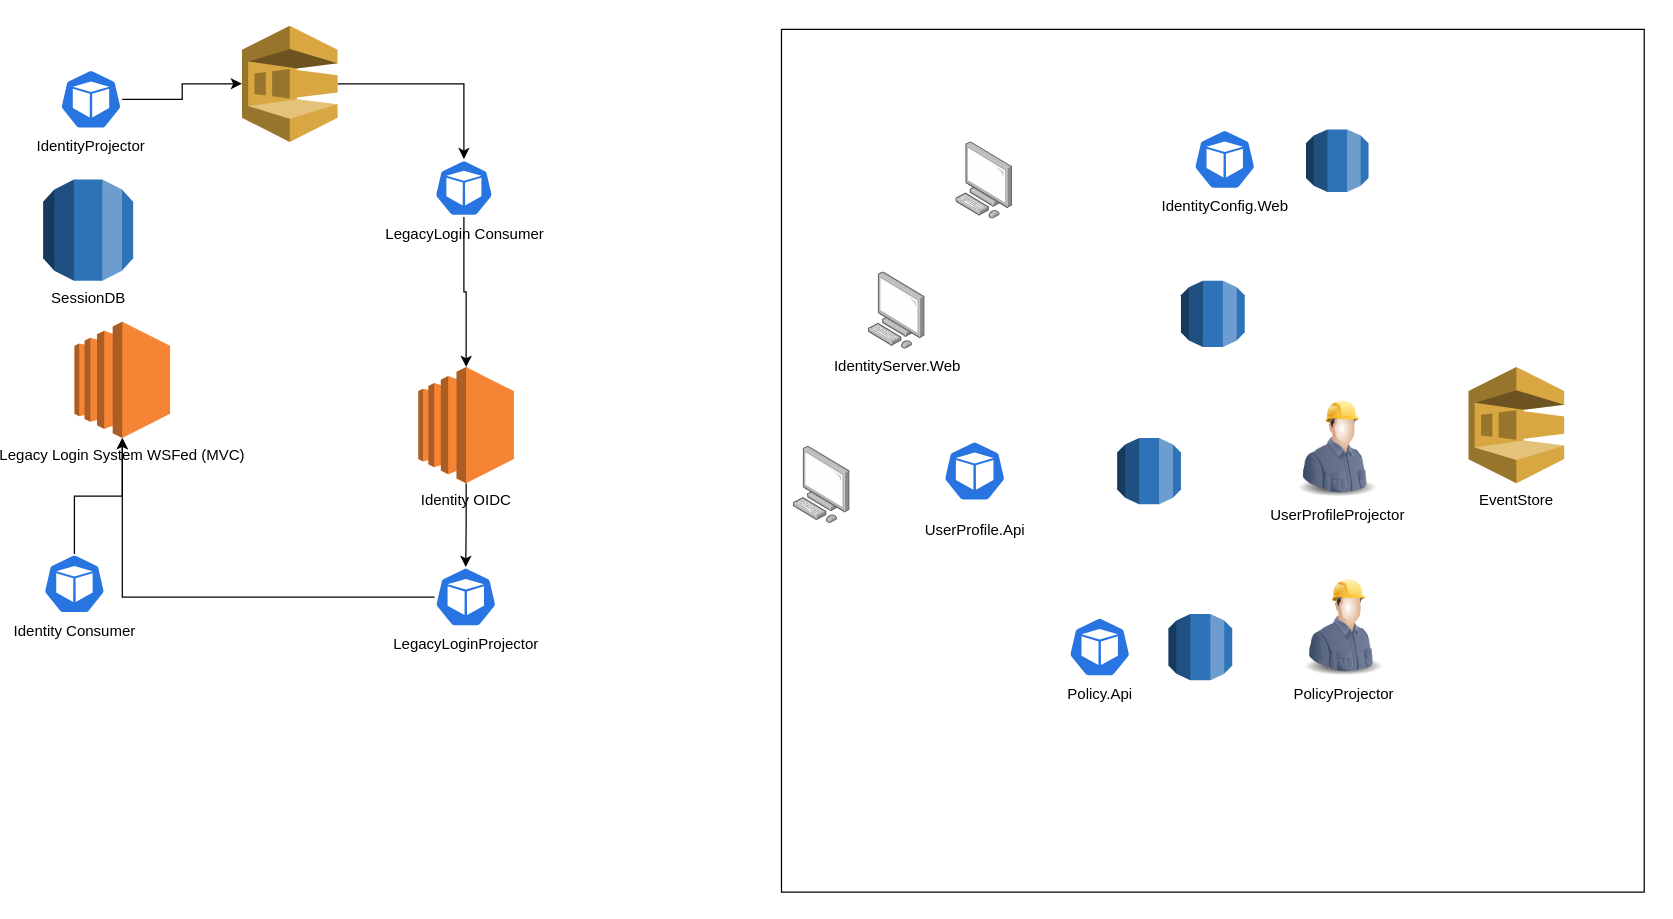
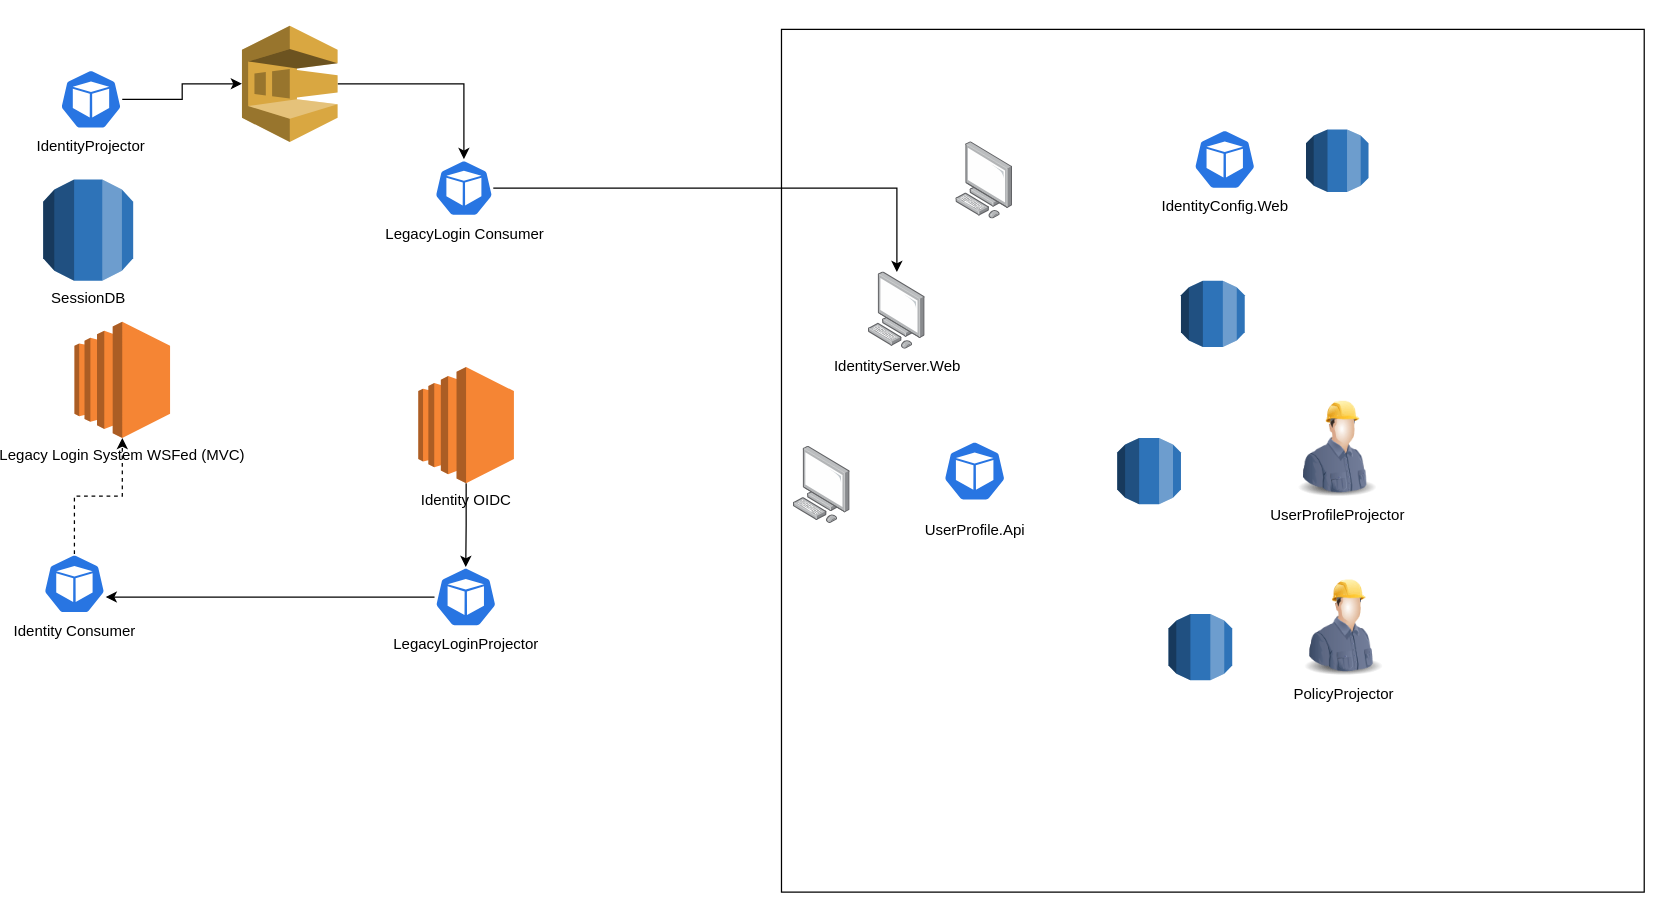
  <mxCell id="0" />
  <mxCell id="1" parent="0" />
  <mxCell id="2" value="Legacy Login System WSFed (MVC)" style="outlineConnect=0;dashed=0;verticalLabelPosition=bottom;verticalAlign=top;align=center;html=1;shape=mxgraph.aws3.ec2;fillColor=#F58534;gradientColor=none;" vertex="1" parent="1"><mxGeometry x="45" y="256.75" width="76.5" height="93" as="geometry" /></mxCell>
  <mxCell id="3" style="edgeStyle=orthogonalEdgeStyle;rounded=0;orthogonalLoop=1;jettySize=auto;html=1;entryX=0.5;entryY=0;entryDx=0;entryDy=0;entryPerimeter=0;" edge="1" parent="1" source="4" target="25"><mxGeometry relative="1" as="geometry" /></mxCell>
  <mxCell id="4" value="Identity OIDC" style="outlineConnect=0;dashed=0;verticalLabelPosition=bottom;verticalAlign=top;align=center;html=1;shape=mxgraph.aws3.ec2;fillColor=#F58534;gradientColor=none;" vertex="1" parent="1"><mxGeometry x="320" y="293" width="76.5" height="93" as="geometry" /></mxCell>
  <mxCell id="5" value="SessionDB" style="outlineConnect=0;dashed=0;verticalLabelPosition=bottom;verticalAlign=top;align=center;html=1;shape=mxgraph.aws3.rds;fillColor=#2E73B8;gradientColor=none;" vertex="1" parent="1"><mxGeometry x="20" y="143" width="72" height="81" as="geometry" /></mxCell>
- <mxCell id="6" value="EventStore" style="outlineConnect=0;dashed=0;verticalLabelPosition=bottom;verticalAlign=top;align=center;html=1;shape=mxgraph.aws3.sqs;fillColor=#D9A741;gradientColor=none;" vertex="1" parent="1"><mxGeometry x="1160" y="293" width="76.5" height="93" as="geometry" /></mxCell>
  <mxCell id="7" value="UserProfile.Api" style="sketch=0;html=1;dashed=0;whitespace=wrap;fillColor=#2875E2;strokeColor=#ffffff;points=[[0.005,0.63,0],[0.1,0.2,0],[0.9,0.2,0],[0.5,0,0],[0.995,0.63,0],[0.72,0.99,0],[0.5,1,0],[0.28,0.99,0]];verticalLabelPosition=bottom;align=center;verticalAlign=top;shape=mxgraph.kubernetes.icon;prIcon=pod" vertex="1" parent="1"><mxGeometry x="740" y="343" width="50" height="66.5" as="geometry" /></mxCell>
- <mxCell id="8" value="Policy.Api" style="sketch=0;html=1;dashed=0;whitespace=wrap;fillColor=#2875E2;strokeColor=#ffffff;points=[[0.005,0.63,0],[0.1,0.2,0],[0.9,0.2,0],[0.5,0,0],[0.995,0.63,0],[0.72,0.99,0],[0.5,1,0],[0.28,0.99,0]];verticalLabelPosition=bottom;align=center;verticalAlign=top;shape=mxgraph.kubernetes.icon;prIcon=pod" vertex="1" parent="1"><mxGeometry x="840" y="493" width="50" height="48" as="geometry" /></mxCell>
  <mxCell id="9" value="IdentityConfig.Web" style="sketch=0;html=1;dashed=0;whitespace=wrap;fillColor=#2875E2;strokeColor=#ffffff;points=[[0.005,0.63,0],[0.1,0.2,0],[0.9,0.2,0],[0.5,0,0],[0.995,0.63,0],[0.72,0.99,0],[0.5,1,0],[0.28,0.99,0]];verticalLabelPosition=bottom;align=center;verticalAlign=top;shape=mxgraph.kubernetes.icon;prIcon=pod" vertex="1" parent="1"><mxGeometry x="940" y="103" width="50" height="48" as="geometry" /></mxCell>
  <mxCell id="10" value="" style="outlineConnect=0;dashed=0;verticalLabelPosition=bottom;verticalAlign=top;align=center;html=1;shape=mxgraph.aws3.rds;fillColor=#2E73B8;gradientColor=none;" vertex="1" parent="1"><mxGeometry x="879" y="349.75" width="51" height="53" as="geometry" /></mxCell>
  <mxCell id="11" value="" style="outlineConnect=0;dashed=0;verticalLabelPosition=bottom;verticalAlign=top;align=center;html=1;shape=mxgraph.aws3.rds;fillColor=#2E73B8;gradientColor=none;" vertex="1" parent="1"><mxGeometry x="930" y="224" width="51" height="53" as="geometry" /></mxCell>
  <mxCell id="12" value="" style="outlineConnect=0;dashed=0;verticalLabelPosition=bottom;verticalAlign=top;align=center;html=1;shape=mxgraph.aws3.rds;fillColor=#2E73B8;gradientColor=none;" vertex="1" parent="1"><mxGeometry x="1030" y="103" width="50" height="50" as="geometry" /></mxCell>
  <mxCell id="13" value="" style="outlineConnect=0;dashed=0;verticalLabelPosition=bottom;verticalAlign=top;align=center;html=1;shape=mxgraph.aws3.rds;fillColor=#2E73B8;gradientColor=none;" vertex="1" parent="1"><mxGeometry x="920" y="490.5" width="51" height="53" as="geometry" /></mxCell>
  <mxCell id="14" value="PolicyProjector" style="image;html=1;image=img/lib/clip_art/people/Construction_Worker_Man_128x128.png" vertex="1" parent="1"><mxGeometry x="1020" y="461" width="80" height="80" as="geometry" /></mxCell>
  <mxCell id="15" value="UserProfileProjector" style="image;html=1;image=img/lib/clip_art/people/Construction_Worker_Man_128x128.png" vertex="1" parent="1"><mxGeometry x="1015" y="318" width="80" height="80" as="geometry" /></mxCell>
  <mxCell id="16" value="" style="image;points=[];aspect=fixed;html=1;align=center;shadow=0;dashed=0;image=img/lib/allied_telesis/computer_and_terminals/Personal_Computer.svg;" vertex="1" parent="1"><mxGeometry x="750" y="113" width="45.6" height="61.8" as="geometry" /></mxCell>
  <mxCell id="17" value="IdentityServer.Web" style="image;points=[];aspect=fixed;html=1;align=center;shadow=0;dashed=0;image=img/lib/allied_telesis/computer_and_terminals/Personal_Computer.svg;" vertex="1" parent="1"><mxGeometry x="680" y="217.1" width="45.6" height="61.8" as="geometry" /></mxCell>
  <mxCell id="18" value="" style="image;points=[];aspect=fixed;html=1;align=center;shadow=0;dashed=0;image=img/lib/allied_telesis/computer_and_terminals/Personal_Computer.svg;" vertex="1" parent="1"><mxGeometry x="620" y="356.5" width="45.6" height="61.8" as="geometry" /></mxCell>
  <mxCell id="19" value="" style="whiteSpace=wrap;html=1;aspect=fixed;fillColor=none;" vertex="1" parent="1"><mxGeometry x="610.5" y="23" width="690" height="690" as="geometry" /></mxCell>
- <mxCell id="20" style="edgeStyle=orthogonalEdgeStyle;rounded=0;orthogonalLoop=1;jettySize=auto;html=1;" edge="1" parent="1" source="21" target="4"><mxGeometry relative="1" as="geometry" /></mxCell>
+ <mxCell id="20" style="edgeStyle=orthogonalEdgeStyle;rounded=0;orthogonalLoop=1;jettySize=auto;html=1;" edge="1" parent="1" source="21" target="17"><mxGeometry relative="1" as="geometry" /></mxCell>
  <mxCell id="21" value="LegacyLogin Consumer" style="sketch=0;html=1;dashed=0;whitespace=wrap;fillColor=#2875E2;strokeColor=#ffffff;points=[[0.005,0.63,0],[0.1,0.2,0],[0.9,0.2,0],[0.5,0,0],[0.995,0.63,0],[0.72,0.99,0],[0.5,1,0],[0.28,0.99,0]];verticalLabelPosition=bottom;align=center;verticalAlign=top;shape=mxgraph.kubernetes.icon;prIcon=pod" vertex="1" parent="1"><mxGeometry x="333" y="126.8" width="47" height="46.2" as="geometry" /></mxCell>
- <mxCell id="22" style="edgeStyle=orthogonalEdgeStyle;rounded=0;orthogonalLoop=1;jettySize=auto;html=1;" edge="1" parent="1" source="23" target="2"><mxGeometry relative="1" as="geometry" /></mxCell>
+ <mxCell id="22" style="edgeStyle=orthogonalEdgeStyle;rounded=0;orthogonalLoop=1;jettySize=auto;html=1;dashed=1;" edge="1" parent="1" source="23" target="2"><mxGeometry relative="1" as="geometry" /></mxCell>
  <mxCell id="23" value="Identity Consumer" style="sketch=0;html=1;dashed=0;whitespace=wrap;fillColor=#2875E2;strokeColor=#ffffff;points=[[0.005,0.63,0],[0.1,0.2,0],[0.9,0.2,0],[0.5,0,0],[0.995,0.63,0],[0.72,0.99,0],[0.5,1,0],[0.28,0.99,0]];verticalLabelPosition=bottom;align=center;verticalAlign=top;shape=mxgraph.kubernetes.icon;prIcon=pod" vertex="1" parent="1"><mxGeometry x="20" y="442.5" width="50" height="48" as="geometry" /></mxCell>
- <mxCell id="24" style="edgeStyle=orthogonalEdgeStyle;rounded=0;orthogonalLoop=1;jettySize=auto;html=1;" edge="1" parent="1" source="25" target="2"><mxGeometry relative="1" as="geometry" /></mxCell>
+ <mxCell id="24" style="edgeStyle=orthogonalEdgeStyle;rounded=0;orthogonalLoop=1;jettySize=auto;html=1;entryX=1;entryY=0.719;entryDx=0;entryDy=0;entryPerimeter=0;" edge="1" parent="1" source="25" target="23"><mxGeometry relative="1" as="geometry" /></mxCell>
  <mxCell id="25" value="LegacyLoginProjector" style="sketch=0;html=1;dashed=0;whitespace=wrap;fillColor=#2875E2;strokeColor=#ffffff;points=[[0.005,0.63,0],[0.1,0.2,0],[0.9,0.2,0],[0.5,0,0],[0.995,0.63,0],[0.72,0.99,0],[0.5,1,0],[0.28,0.99,0]];verticalLabelPosition=bottom;align=center;verticalAlign=top;shape=mxgraph.kubernetes.icon;prIcon=pod" vertex="1" parent="1"><mxGeometry x="333" y="453" width="50" height="48" as="geometry" /></mxCell>
  <mxCell id="26" style="edgeStyle=orthogonalEdgeStyle;rounded=0;orthogonalLoop=1;jettySize=auto;html=1;" edge="1" parent="1" source="27" target="29"><mxGeometry relative="1" as="geometry" /></mxCell>
  <mxCell id="27" value="IdentityProjector" style="sketch=0;html=1;dashed=0;whitespace=wrap;fillColor=#2875E2;strokeColor=#ffffff;points=[[0.005,0.63,0],[0.1,0.2,0],[0.9,0.2,0],[0.5,0,0],[0.995,0.63,0],[0.72,0.99,0],[0.5,1,0],[0.28,0.99,0]];verticalLabelPosition=bottom;align=center;verticalAlign=top;shape=mxgraph.kubernetes.icon;prIcon=pod" vertex="1" parent="1"><mxGeometry x="33.25" y="55" width="50" height="48" as="geometry" /></mxCell>
  <mxCell id="28" style="edgeStyle=orthogonalEdgeStyle;rounded=0;orthogonalLoop=1;jettySize=auto;html=1;" edge="1" parent="1" source="29" target="21"><mxGeometry relative="1" as="geometry" /></mxCell>
  <mxCell id="29" value="" style="outlineConnect=0;dashed=0;verticalLabelPosition=bottom;verticalAlign=top;align=center;html=1;shape=mxgraph.aws3.sqs;fillColor=#D9A741;gradientColor=none;" vertex="1" parent="1"><mxGeometry x="179" y="20" width="76.5" height="93" as="geometry" /></mxCell>
